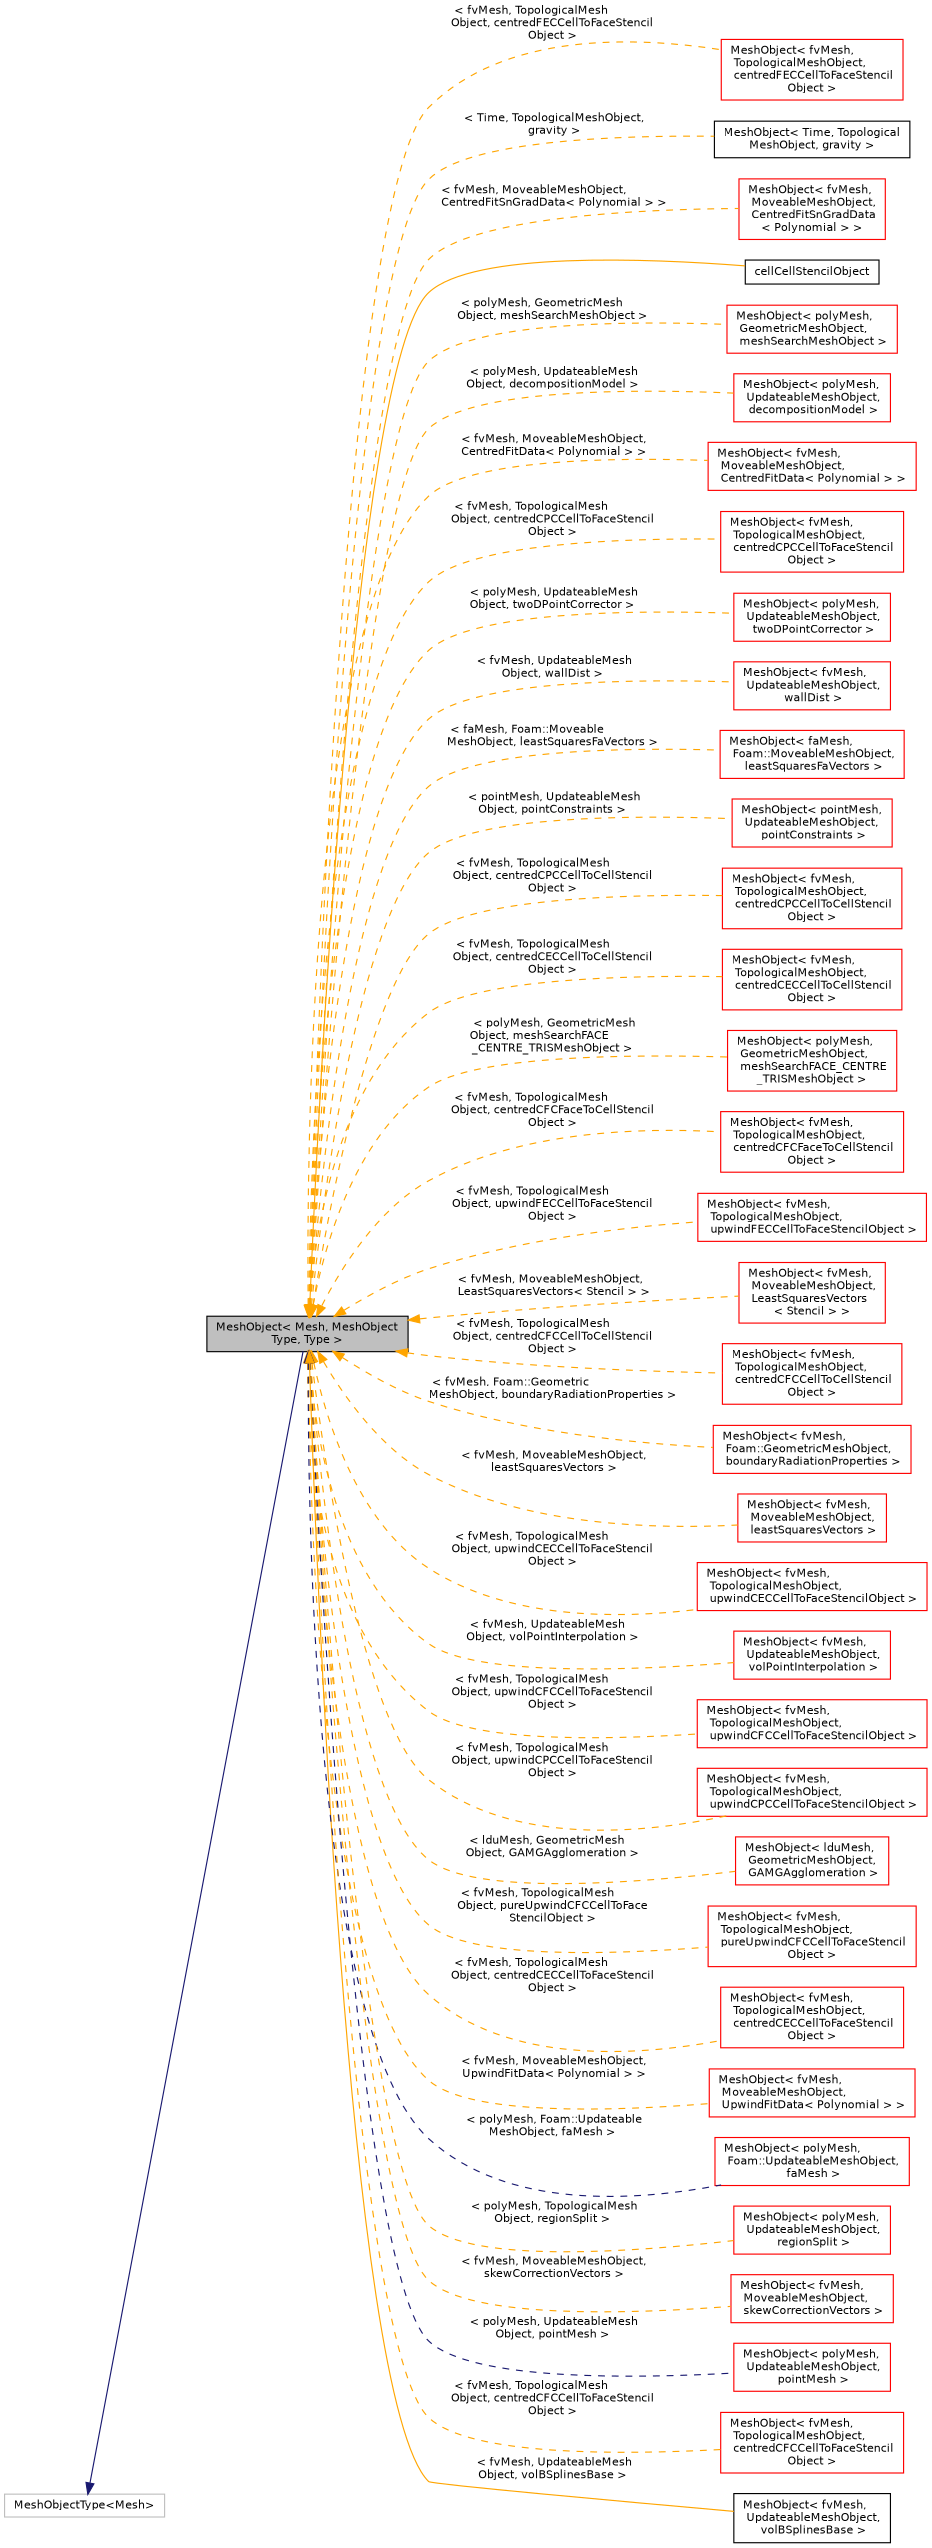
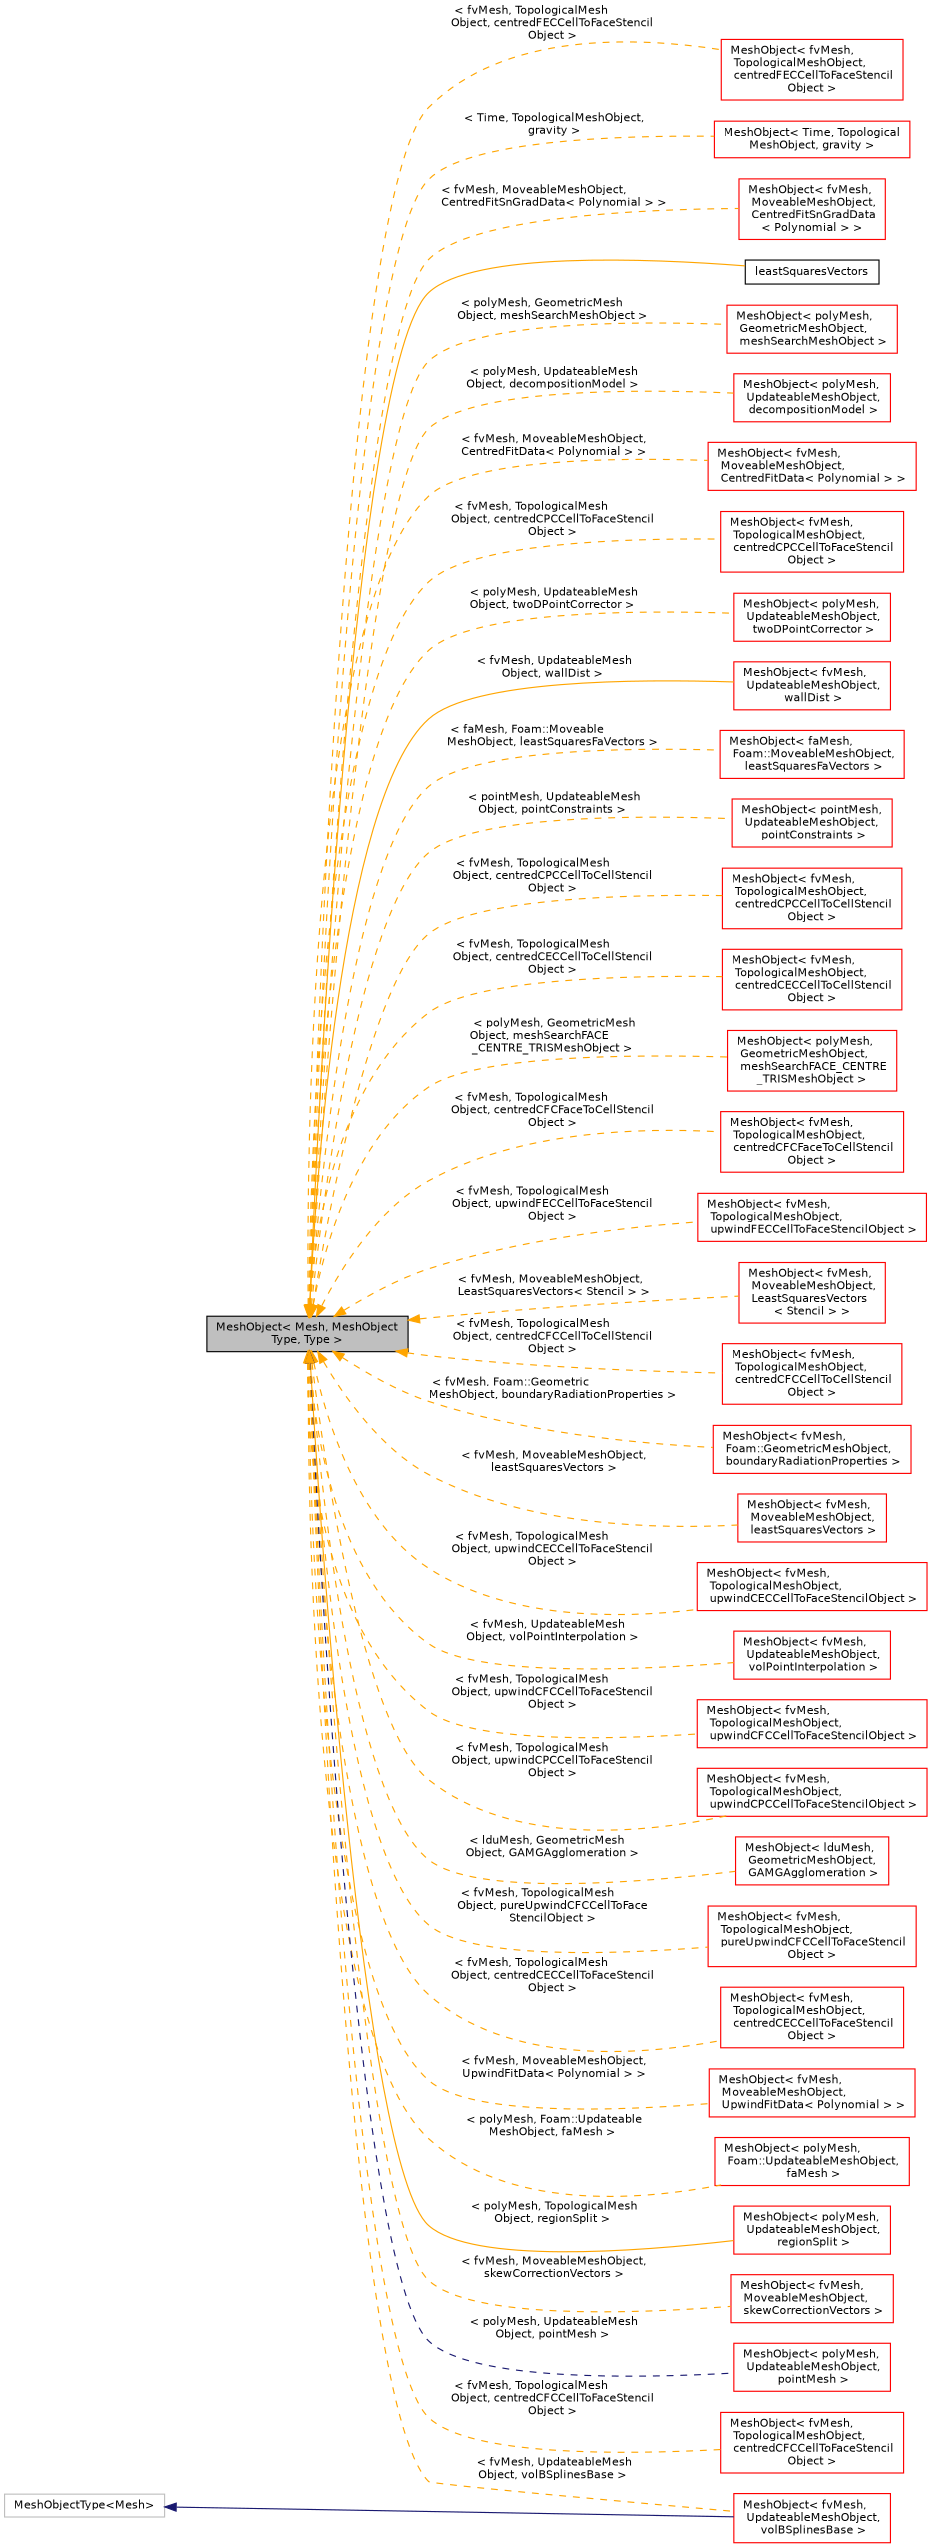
  digraph {
    rankdir=LR
    node [color=red fontname=Helvetica fontsize=10 shape=record]
    edge [color=orange dir=back fontname=Helvetica fontsize=10 labelfontname=Helvetica labelfontsize=10 style=dashed]
    n1 [color=black fillcolor=grey75 fontcolor=black height=0.2 label="MeshObject\< Mesh, MeshObject\lType, Type \>" style=filled width=0.4]
-   n2 [color=black height=0.2 label=cellCellStencilObject width=0.4]
+   n2 [color=black height=0.2 label=leastSquaresVectors width=0.4]
    n3 [height=0.2 label="MeshObject\< polyMesh,\l GeometricMeshObject,\l meshSearchMeshObject \>" width=0.4]
    n4 [height=0.2 label="MeshObject\< polyMesh,\l UpdateableMeshObject,\l decompositionModel \>" width=0.4]
    n5 [height=0.2 label="MeshObject\< fvMesh,\l MoveableMeshObject,\l CentredFitData\< Polynomial \> \>" width=0.4]
    n6 [height=0.2 label="MeshObject\< fvMesh,\l TopologicalMeshObject,\l centredCPCCellToFaceStencil\lObject \>" width=0.4]
    n7 [height=0.2 label="MeshObject\< polyMesh,\l UpdateableMeshObject,\l twoDPointCorrector \>" width=0.4]
    n8 [height=0.2 label="MeshObject\< fvMesh,\l UpdateableMeshObject,\l wallDist \>" width=0.4]
    n9 [height=0.2 label="MeshObject\< faMesh,\l Foam::MoveableMeshObject,\l leastSquaresFaVectors \>" width=0.4]
    n10 [height=0.2 label="MeshObject\< pointMesh,\l UpdateableMeshObject,\l pointConstraints \>" width=0.4]
    n11 [height=0.2 label="MeshObject\< fvMesh,\l TopologicalMeshObject,\l centredCPCCellToCellStencil\lObject \>" width=0.4]
    n12 [height=0.2 label="MeshObject\< fvMesh,\l TopologicalMeshObject,\l centredCECCellToCellStencil\lObject \>" width=0.4]
    n13 [height=0.2 label="MeshObject\< polyMesh,\l GeometricMeshObject,\l meshSearchFACE_CENTRE\l_TRISMeshObject \>" width=0.4]
    n14 [height=0.2 label="MeshObject\< fvMesh,\l TopologicalMeshObject,\l centredCFCFaceToCellStencil\lObject \>" width=0.4]
    n15 [height=0.2 label="MeshObject\< fvMesh,\l TopologicalMeshObject,\l upwindFECCellToFaceStencilObject \>" width=0.4]
    n16 [height=0.2 label="MeshObject\< fvMesh,\l MoveableMeshObject,\l LeastSquaresVectors\l\< Stencil \> \>" width=0.4]
    n17 [height=0.2 label="MeshObject\< fvMesh,\l TopologicalMeshObject,\l centredCFCCellToCellStencil\lObject \>" width=0.4]
    n18 [height=0.2 label="MeshObject\< fvMesh,\l Foam::GeometricMeshObject,\l boundaryRadiationProperties \>" width=0.4]
    n19 [height=0.2 label="MeshObject\< fvMesh,\l MoveableMeshObject,\l leastSquaresVectors \>" width=0.4]
    n20 [height=0.2 label="MeshObject\< fvMesh,\l TopologicalMeshObject,\l upwindCECCellToFaceStencilObject \>" width=0.4]
    n21 [height=0.2 label="MeshObject\< fvMesh,\l UpdateableMeshObject,\l volPointInterpolation \>" width=0.4]
    n22 [height=0.2 label="MeshObject\< fvMesh,\l TopologicalMeshObject,\l upwindCFCCellToFaceStencilObject \>" width=0.4]
    n23 [height=0.2 label="MeshObject\< fvMesh,\l TopologicalMeshObject,\l upwindCPCCellToFaceStencilObject \>" width=0.4]
    n24 [height=0.2 label="MeshObject\< lduMesh,\l GeometricMeshObject,\l GAMGAgglomeration \>" width=0.4]
    n25 [height=0.2 label="MeshObject\< fvMesh,\l TopologicalMeshObject,\l pureUpwindCFCCellToFaceStencil\lObject \>" width=0.4]
-   n26 [color=black height=0.2 label="MeshObject\< fvMesh,\l UpdateableMeshObject,\l volBSplinesBase \>" width=0.4]
+   n26 [height=0.2 label="MeshObject\< fvMesh,\l UpdateableMeshObject,\l volBSplinesBase \>" width=0.4]
    n27 [height=0.2 label="MeshObject\< fvMesh,\l TopologicalMeshObject,\l centredCECCellToFaceStencil\lObject \>" width=0.4]
    n28 [height=0.2 label="MeshObject\< fvMesh,\l MoveableMeshObject,\l UpwindFitData\< Polynomial \> \>" width=0.4]
    n29 [height=0.2 label="MeshObject\< polyMesh,\l Foam::UpdateableMeshObject,\l faMesh \>" width=0.4]
    n30 [height=0.2 label="MeshObject\< polyMesh,\l UpdateableMeshObject,\l regionSplit \>" width=0.4]
    n31 [height=0.2 label="MeshObject\< fvMesh,\l MoveableMeshObject,\l skewCorrectionVectors \>" width=0.4]
    n32 [height=0.2 label="MeshObject\< polyMesh,\l UpdateableMeshObject,\l pointMesh \>" width=0.4]
    n33 [height=0.2 label="MeshObject\< fvMesh,\l TopologicalMeshObject,\l centredCFCCellToFaceStencil\lObject \>" width=0.4]
    n34 [height=0.2 label="MeshObject\< fvMesh,\l TopologicalMeshObject,\l centredFECCellToFaceStencil\lObject \>" width=0.4]
-   n35 [color=black height=0.2 label="MeshObject\< Time, Topological\lMeshObject, gravity \>" width=0.4]
+   n35 [height=0.2 label="MeshObject\< Time, Topological\lMeshObject, gravity \>" width=0.4]
    n36 [height=0.2 label="MeshObject\< fvMesh,\l MoveableMeshObject,\l CentredFitSnGradData\l\< Polynomial \> \>" width=0.4]
    n37 [color=grey75 height=0.2 label="MeshObjectType\<Mesh\>" width=0.4]
    n1 -> n2 [style=solid]
    n1 -> n3 [label=" \< polyMesh, GeometricMesh\lObject, meshSearchMeshObject \>"]
    n1 -> n4 [label=" \< polyMesh, UpdateableMesh\lObject, decompositionModel \>"]
    n1 -> n5 [label=" \< fvMesh, MoveableMeshObject,\l CentredFitData\< Polynomial \> \>"]
    n1 -> n6 [label=" \< fvMesh, TopologicalMesh\lObject, centredCPCCellToFaceStencil\lObject \>"]
    n1 -> n7 [label=" \< polyMesh, UpdateableMesh\lObject, twoDPointCorrector \>"]
-   n1 -> n8 [label=" \< fvMesh, UpdateableMesh\lObject, wallDist \>"]
+   n1 -> n8 [label=" \< fvMesh, UpdateableMesh\lObject, wallDist \>" style=solid]
    n1 -> n9 [label=" \< faMesh, Foam::Moveable\lMeshObject, leastSquaresFaVectors \>"]
    n1 -> n10 [label=" \< pointMesh, UpdateableMesh\lObject, pointConstraints \>"]
    n1 -> n11 [label=" \< fvMesh, TopologicalMesh\lObject, centredCPCCellToCellStencil\lObject \>"]
    n1 -> n12 [label=" \< fvMesh, TopologicalMesh\lObject, centredCECCellToCellStencil\lObject \>"]
    n1 -> n13 [label=" \< polyMesh, GeometricMesh\lObject, meshSearchFACE\l_CENTRE_TRISMeshObject \>"]
    n1 -> n14 [label=" \< fvMesh, TopologicalMesh\lObject, centredCFCFaceToCellStencil\lObject \>"]
    n1 -> n15 [label=" \< fvMesh, TopologicalMesh\lObject, upwindFECCellToFaceStencil\lObject \>"]
    n1 -> n16 [label=" \< fvMesh, MoveableMeshObject,\l LeastSquaresVectors\< Stencil \> \>"]
    n1 -> n17 [label=" \< fvMesh, TopologicalMesh\lObject, centredCFCCellToCellStencil\lObject \>"]
    n1 -> n18 [label=" \< fvMesh, Foam::Geometric\lMeshObject, boundaryRadiationProperties \>"]
    n1 -> n19 [label=" \< fvMesh, MoveableMeshObject,\l leastSquaresVectors \>"]
    n1 -> n20 [label=" \< fvMesh, TopologicalMesh\lObject, upwindCECCellToFaceStencil\lObject \>"]
    n1 -> n21 [label=" \< fvMesh, UpdateableMesh\lObject, volPointInterpolation \>"]
    n1 -> n22 [label=" \< fvMesh, TopologicalMesh\lObject, upwindCFCCellToFaceStencil\lObject \>"]
    n1 -> n23 [label=" \< fvMesh, TopologicalMesh\lObject, upwindCPCCellToFaceStencil\lObject \>"]
    n1 -> n24 [label=" \< lduMesh, GeometricMesh\lObject, GAMGAgglomeration \>"]
    n1 -> n25 [label=" \< fvMesh, TopologicalMesh\lObject, pureUpwindCFCCellToFace\lStencilObject \>"]
-   n1 -> n26 [label=" \< fvMesh, UpdateableMesh\lObject, volBSplinesBase \>" style=solid]
+   n1 -> n26 [label=" \< fvMesh, UpdateableMesh\lObject, volBSplinesBase \>"]
    n1 -> n27 [label=" \< fvMesh, TopologicalMesh\lObject, centredCECCellToFaceStencil\lObject \>"]
    n1 -> n28 [label=" \< fvMesh, MoveableMeshObject,\l UpwindFitData\< Polynomial \> \>"]
-   n1 -> n29 [color=midnightblue label=" \< polyMesh, Foam::Updateable\lMeshObject, faMesh \>"]
-   n1 -> n30 [label=" \< polyMesh, TopologicalMesh\lObject, regionSplit \>"]
+   n1 -> n29 [label=" \< polyMesh, Foam::Updateable\lMeshObject, faMesh \>"]
+   n1 -> n30 [label=" \< polyMesh, TopologicalMesh\lObject, regionSplit \>" style=solid]
    n1 -> n31 [label=" \< fvMesh, MoveableMeshObject,\l skewCorrectionVectors \>"]
    n1 -> n32 [color=midnightblue label=" \< polyMesh, UpdateableMesh\lObject, pointMesh \>"]
    n1 -> n33 [label=" \< fvMesh, TopologicalMesh\lObject, centredCFCCellToFaceStencil\lObject \>"]
    n1 -> n34 [label=" \< fvMesh, TopologicalMesh\lObject, centredFECCellToFaceStencil\lObject \>"]
    n1 -> n35 [label=" \< Time, TopologicalMeshObject,\l gravity \>"]
    n1 -> n36 [label=" \< fvMesh, MoveableMeshObject,\l CentredFitSnGradData\< Polynomial \> \>"]
-   n37 -> n1 [color=midnightblue style=solid]
+   n37 -> n26 [color=midnightblue style=solid]
  }
